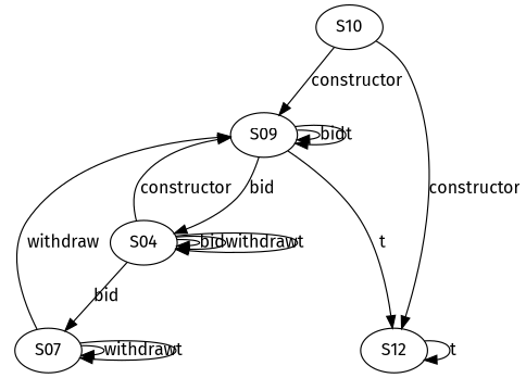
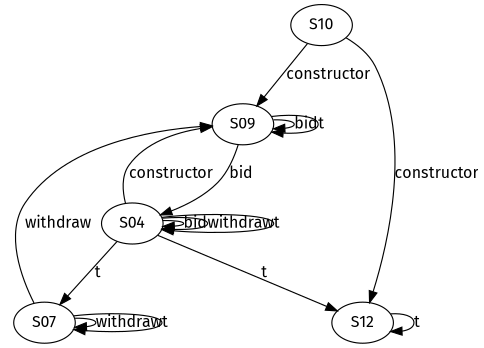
  digraph {
    fontname="Fira Sans"
    node [fontname="Fira Sans"]
    edge [color=black fontname="Fira Sans"]
    n1 [label=S10]
    S09
    S12
    S04
    S07
    n1 -> S09 [label=constructor]
    n1 -> S12 [label=constructor]
    S09 -> S09 [label=bid]
    S09 -> S09 [label=t]
-   S09 -> S12 [label=t]
+   S04 -> S12 [label=t]
    S09 -> S04 [label=bid]
    S12 -> S12 [label=t]
    S04 -> S09 [label=constructor]
    S04 -> S04 [label=bid]
    S04 -> S04 [label=withdraw]
    S04 -> S04 [label=t]
-   S04 -> S07 [label=bid]
+   S04 -> S07 [label=t]
    S07 -> S09 [label=withdraw]
    S07 -> S07 [label=withdraw]
    S07 -> S07 [label=t]
  }
